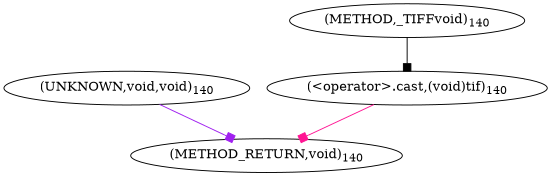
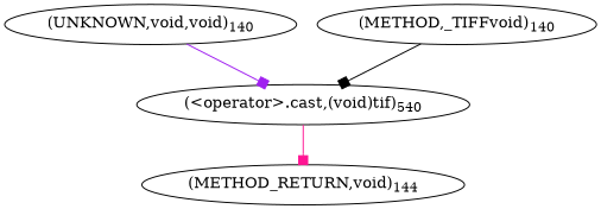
  digraph {
    edge [arrowhead=box]
-   n1 [label=<(&lt;operator&gt;.cast,(void)tif)<SUB>140</SUB>>]
-   n2 [label=<(METHOD_RETURN,void)<SUB>140</SUB>>]
+   n1 [label=<(&lt;operator&gt;.cast,(void)tif)<SUB>540</SUB>>]
+   n2 [label=<(METHOD_RETURN,void)<SUB>144</SUB>>]
    n3 [label=<(UNKNOWN,void,void)<SUB>140</SUB>>]
    n4 [label=<(METHOD,_TIFFvoid)<SUB>140</SUB>>]
    n1 -> n2 [color=deeppink]
-   n3 -> n2 [color=purple]
+   n3 -> n1 [color=purple]
    n4 -> n1 [color=black]
  }
